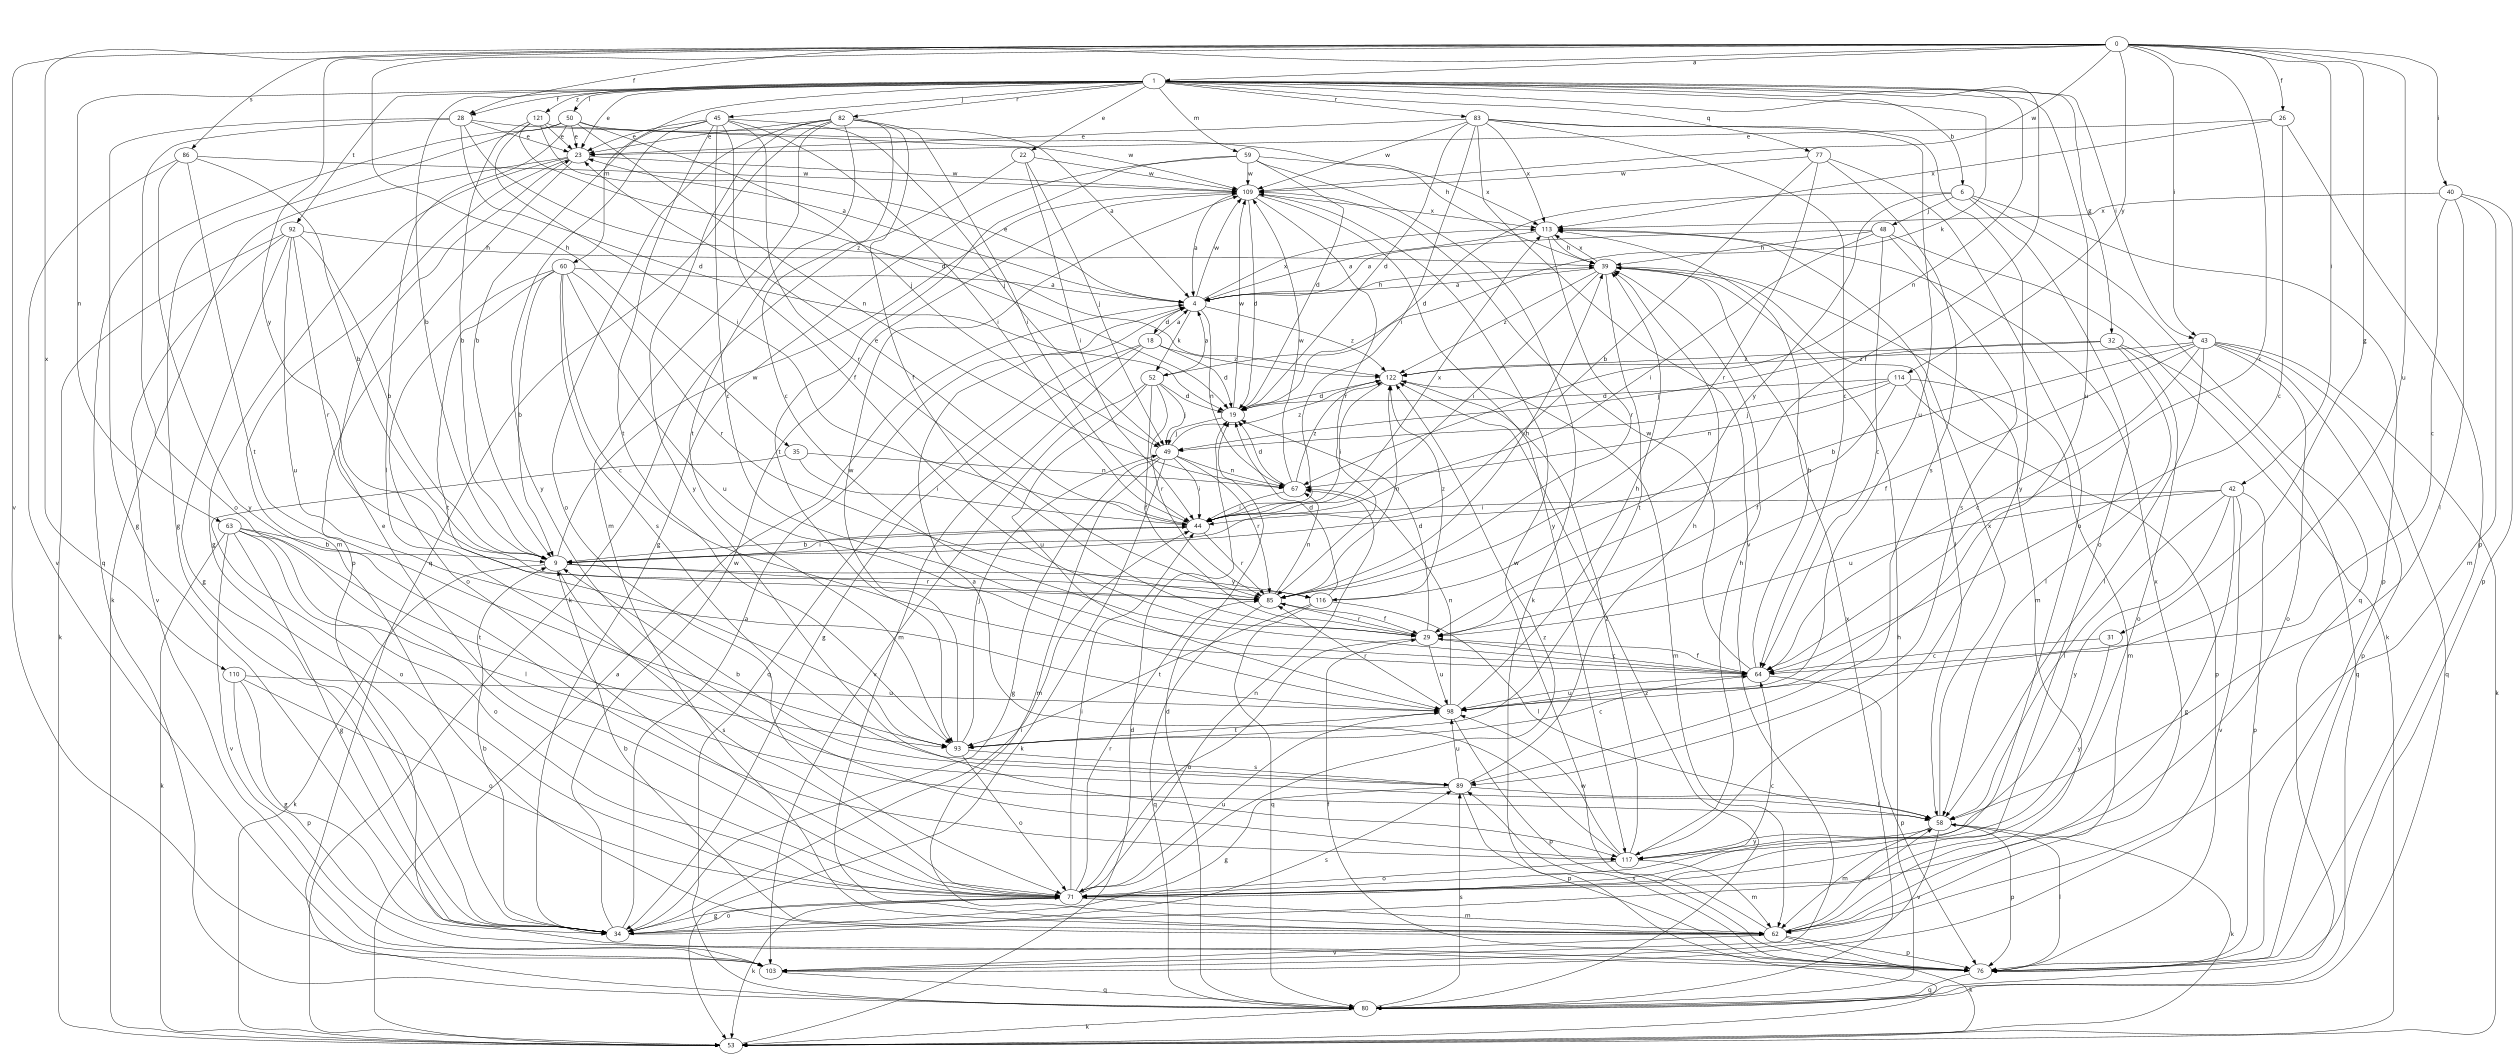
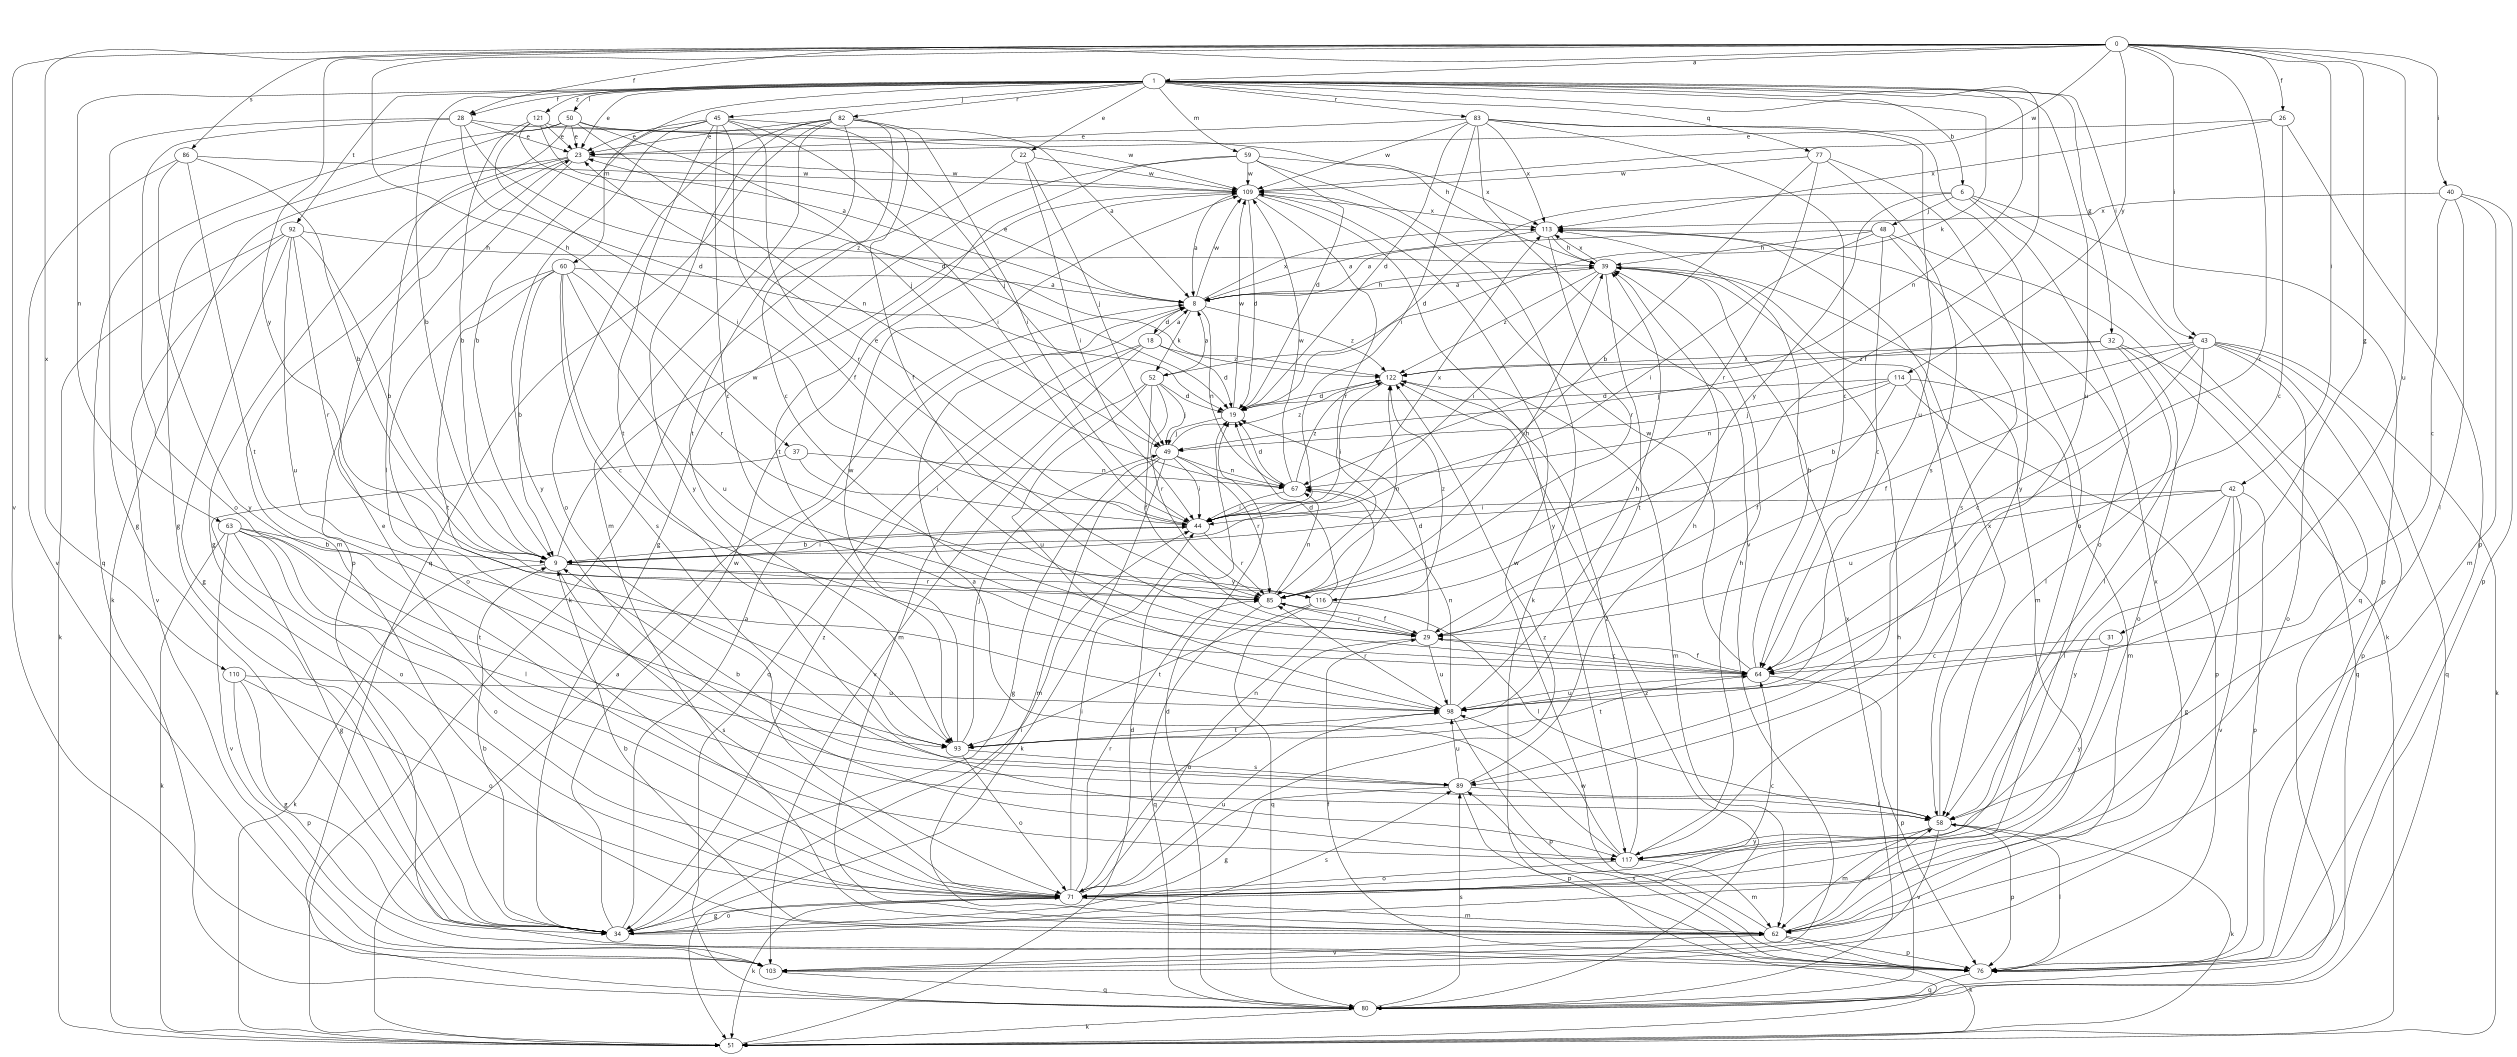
  strict digraph {
    fontname="Open Sans"
    node [fontname="Open Sans"]
    edge [fontname="Open Sans"]
    0
    1
    n3 [label=64]
    26
    28
    31
-   35
+   35 [label=37]
    40
    42
    43
    86
    98
    103
    109
    110
    114
    116
    6
    9
    22
    23
    29
    32
    45
    52
    n26 [label=50]
    59
    60
    63
    67
    77
    82
    83
    92
    121
    39
    76
    113
    122
    19
    71
    34
    117
    44
    62
    58
    80
-   53
+   53 [label=51]
    93
    85
-   4
+   4 [label=8]
    49
    48
    89
    18
    0 -> 1 [label=a]
    0 -> n3 [label=c]
    0 -> 26 [label=f]
    0 -> 28 [label=f]
    0 -> 31 [label=g]
    0 -> 35 [label=h]
    0 -> 40 [label=i]
    0 -> 42 [label=i]
    0 -> 43 [label=i]
    0 -> 86 [label=s]
    0 -> 98 [label=u]
    0 -> 103 [label=v]
    0 -> 109 [label=w]
    0 -> 110 [label=x]
    0 -> 114 [label=y]
    0 -> 116 [label=y]
    1 -> 28 [label=f]
    1 -> 43 [label=i]
    1 -> 98 [label=u]
    1 -> 6 [label=b]
    1 -> 9 [label=b]
    1 -> 22 [label=e]
    1 -> 23 [label=e]
    1 -> 29 [label=f]
    1 -> 32 [label=g]
    1 -> 45 [label=j]
    1 -> 52 [label=k]
    1 -> n26 [label=l]
    1 -> 59 [label=m]
    1 -> 60 [label=m]
    1 -> 63 [label=n]
    1 -> 67 [label=n]
    1 -> 77 [label=q]
    1 -> 82 [label=r]
    1 -> 83 [label=r]
    1 -> 92 [label=t]
    1 -> 121 [label=z]
    n3 -> 98 [label=u]
    n3 -> 109 [label=w]
    n3 -> 29 [label=f]
    n3 -> 39 [label=h]
    n3 -> 76 [label=p]
    26 -> n3 [label=c]
    26 -> 23 [label=e]
    26 -> 76 [label=p]
    26 -> 113 [label=x]
    28 -> 23 [label=e]
    28 -> 39 [label=h]
    28 -> 122 [label=z]
    28 -> 19 [label=d]
    28 -> 71 [label=o]
    28 -> 34 [label=g]
    31 -> n3 [label=c]
    31 -> 117 [label=y]
    35 -> 67 [label=n]
    35 -> 71 [label=o]
    35 -> 44 [label=i]
    40 -> n3 [label=c]
    40 -> 76 [label=p]
    40 -> 113 [label=x]
    40 -> 62 [label=m]
    40 -> 58 [label=l]
    42 -> 103 [label=v]
    42 -> 29 [label=u]
    42 -> 76 [label=p]
    42 -> 34 [label=g]
    42 -> 117 [label=y]
    42 -> 44 [label=i]
    42 -> 58 [label=l]
    43 -> n3 [label=c]
    43 -> 9 [label=b]
    43 -> 29 [label=f]
    43 -> 76 [label=p]
    43 -> 122 [label=z]
    43 -> 71 [label=o]
    43 -> 58 [label=l]
    43 -> 80 [label=q]
    43 -> 53 [label=k]
    86 -> 103 [label=v]
    86 -> 109 [label=w]
    86 -> 9 [label=b]
    86 -> 117 [label=y]
    86 -> 93 [label=t]
    98 -> 67 [label=n]
    98 -> 39 [label=h]
    98 -> 76 [label=p]
    98 -> 93 [label=t]
    98 -> 85 [label=r]
    103 -> 80 [label=q]
    109 -> 113 [label=x]
    109 -> 19 [label=d]
    109 -> 117 [label=y]
    109 -> 85 [label=r]
    109 -> 4 [label=a]
    110 -> 98 [label=u]
    110 -> 76 [label=p]
    110 -> 71 [label=o]
    110 -> 34 [label=g]
    114 -> 29 [label=f]
    114 -> 67 [label=n]
    114 -> 76 [label=p]
    114 -> 19 [label=d]
    114 -> 62 [label=m]
    114 -> 49 [label=j]
    116 -> 122 [label=z]
    116 -> 19 [label=d]
    116 -> 58 [label=l]
    116 -> 80 [label=q]
    116 -> 93 [label=t]
    6 -> 116 [label=y]
    6 -> 76 [label=p]
    6 -> 19 [label=d]
    6 -> 71 [label=o]
    6 -> 80 [label=q]
    6 -> 48 [label=j]
    9 -> 109 [label=w]
    9 -> 116 [label=y]
    9 -> 71 [label=s]
    9 -> 44 [label=i]
    9 -> 53 [label=k]
    9 -> 85 [label=r]
    22 -> 109 [label=w]
    22 -> 44 [label=i]
    22 -> 53 [label=k]
    22 -> 49 [label=j]
    23 -> 109 [label=w]
    23 -> 76 [label=p]
    23 -> 34 [label=g]
    23 -> 62 [label=m]
    23 -> 53 [label=k]
    29 -> n3 [label=c]
    29 -> 98 [label=u]
    29 -> 19 [label=d]
    29 -> 71 [label=o]
    29 -> 85 [label=r]
    32 -> 122 [label=z]
    32 -> 71 [label=o]
    32 -> 58 [label=l]
    32 -> 80 [label=q]
    32 -> 49 [label=j]
    45 -> n3 [label=c]
    45 -> 9 [label=b]
    45 -> 23 [label=e]
    45 -> 29 [label=f]
    45 -> 117 [label=y]
    45 -> 44 [label=i]
    45 -> 93 [label=t]
    45 -> 85 [label=r]
    45 -> 49 [label=j]
    52 -> 98 [label=u]
    52 -> 103 [label=v]
    52 -> 29 [label=f]
    52 -> 19 [label=d]
    52 -> 85 [label=r]
    52 -> 4 [label=a]
    52 -> 49 [label=j]
    n26 -> 23 [label=e]
    n26 -> 67 [label=n]
    n26 -> 34 [label=g]
    n26 -> 58 [label=l]
    n26 -> 80 [label=q]
    n26 -> 4 [label=a]
    n26 -> 49 [label=j]
    59 -> 109 [label=w]
    59 -> 113 [label=x]
    59 -> 19 [label=d]
    59 -> 34 [label=g]
    59 -> 53 [label=k]
    59 -> 93 [label=t]
    60 -> n3 [label=c]
    60 -> 98 [label=u]
    60 -> 9 [label=b]
    60 -> 71 [label=o]
    60 -> 93 [label=t]
    60 -> 85 [label=r]
    60 -> 4 [label=a]
    60 -> 89 [label=s]
    63 -> 103 [label=v]
    63 -> 9 [label=b]
    63 -> 71 [label=o]
    63 -> 34 [label=g]
    63 -> 58 [label=l]
    63 -> 53 [label=k]
    63 -> 93 [label=t]
    67 -> 109 [label=w]
    67 -> 122 [label=z]
    67 -> 19 [label=d]
    67 -> 44 [label=i]
    77 -> 109 [label=w]
    77 -> 9 [label=b]
    77 -> 71 [label=o]
    77 -> 85 [label=r]
    77 -> 89 [label=s]
    82 -> n3 [label=c]
    82 -> 23 [label=e]
    82 -> 29 [label=f]
    82 -> 71 [label=o]
    82 -> 117 [label=y]
    82 -> 44 [label=i]
    82 -> 62 [label=m]
    82 -> 80 [label=q]
    82 -> 93 [label=t]
    83 -> n3 [label=c]
    83 -> 98 [label=u]
    83 -> 103 [label=v]
    83 -> 109 [label=w]
    83 -> 23 [label=e]
    83 -> 113 [label=x]
    83 -> 19 [label=d]
    83 -> 117 [label=y]
    83 -> 44 [label=i]
    92 -> 98 [label=u]
    92 -> 103 [label=v]
    92 -> 9 [label=b]
    92 -> 39 [label=h]
    92 -> 34 [label=g]
    92 -> 53 [label=k]
    92 -> 85 [label=r]
    121 -> 109 [label=w]
    121 -> 9 [label=b]
    121 -> 23 [label=e]
    121 -> 19 [label=d]
    121 -> 44 [label=i]
    121 -> 4 [label=a]
    39 -> 113 [label=x]
    39 -> 122 [label=z]
    39 -> 44 [label=i]
    39 -> 62 [label=m]
    39 -> 58 [label=l]
    39 -> 93 [label=t]
    39 -> 4 [label=a]
    76 -> 29 [label=f]
    76 -> 58 [label=l]
    76 -> 80 [label=q]
    76 -> 89 [label=s]
    113 -> 39 [label=h]
    113 -> 85 [label=r]
    113 -> 4 [label=a]
    122 -> 19 [label=d]
    122 -> 44 [label=i]
    122 -> 62 [label=m]
    19 -> 109 [label=w]
    19 -> 49 [label=j]
    71 -> n3 [label=c]
    71 -> 98 [label=u]
    71 -> 23 [label=e]
    71 -> 67 [label=n]
    71 -> 122 [label=z]
    71 -> 34 [label=g]
    71 -> 44 [label=i]
    71 -> 62 [label=m]
    71 -> 53 [label=k]
    71 -> 85 [label=r]
    34 -> 109 [label=w]
    34 -> 9 [label=b]
    34 -> 71 [label=o]
    34 -> 44 [label=i]
    34 -> 4 [label=a]
    34 -> 89 [label=s]
    117 -> 98 [label=w]
    117 -> 39 [label=h]
    117 -> 122 [label=z]
    117 -> 71 [label=o]
    117 -> 62 [label=m]
    117 -> 4 [label=a]
    44 -> 9 [label=b]
    44 -> 23 [label=e]
    44 -> 113 [label=x]
    44 -> 85 [label=r]
    62 -> 103 [label=v]
    62 -> 109 [label=w]
    62 -> 9 [label=b]
    62 -> 76 [label=p]
    62 -> 113 [label=x]
    62 -> 58 [label=l]
    62 -> 53 [label=k]
    58 -> 103 [label=v]
    58 -> 76 [label=p]
    58 -> 113 [label=x]
    58 -> 117 [label=y]
    58 -> 62 [label=m]
    58 -> 53 [label=k]
    80 -> 39 [label=h]
    80 -> 113 [label=x]
    80 -> 122 [label=z]
    80 -> 19 [label=d]
    80 -> 53 [label=k]
    80 -> 89 [label=s]
    53 -> 19 [label=d]
    53 -> 4 [label=a]
-   93 -> n3 [label=c]
+   93 -> n3 [label=t]
    93 -> 109 [label=w]
    93 -> 71 [label=o]
    93 -> 49 [label=j]
    93 -> 89 [label=s]
    85 -> 29 [label=f]
    85 -> 67 [label=n]
    85 -> 39 [label=h]
    85 -> 122 [label=n]
    85 -> 80 [label=q]
    4 -> 109 [label=w]
    4 -> 23 [label=e]
    4 -> 52 [label=k]
    4 -> 67 [label=n]
    4 -> 39 [label=h]
    4 -> 113 [label=x]
    4 -> 122 [label=z]
    4 -> 18 [label=d]
    49 -> 67 [label=n]
    49 -> 122 [label=z]
    49 -> 34 [label=g]
    49 -> 44 [label=i]
    49 -> 62 [label=m]
    49 -> 53 [label=k]
    49 -> 85 [label=r]
    48 -> n3 [label=c]
    48 -> 39 [label=h]
    48 -> 44 [label=i]
    48 -> 53 [label=k]
    48 -> 4 [label=a]
    48 -> 89 [label=s]
    89 -> 98 [label=u]
    89 -> 9 [label=b]
    89 -> 39 [label=h]
    89 -> 76 [label=p]
    89 -> 34 [label=g]
    89 -> 58 [label=l]
    18 -> 122 [label=z]
    18 -> 19 [label=d]
-   18 -> 34 [label=g]
+   18 -> 34 [label=z]
    18 -> 62 [label=m]
    18 -> 80 [label=q]
    18 -> 4 [label=a]
  }
